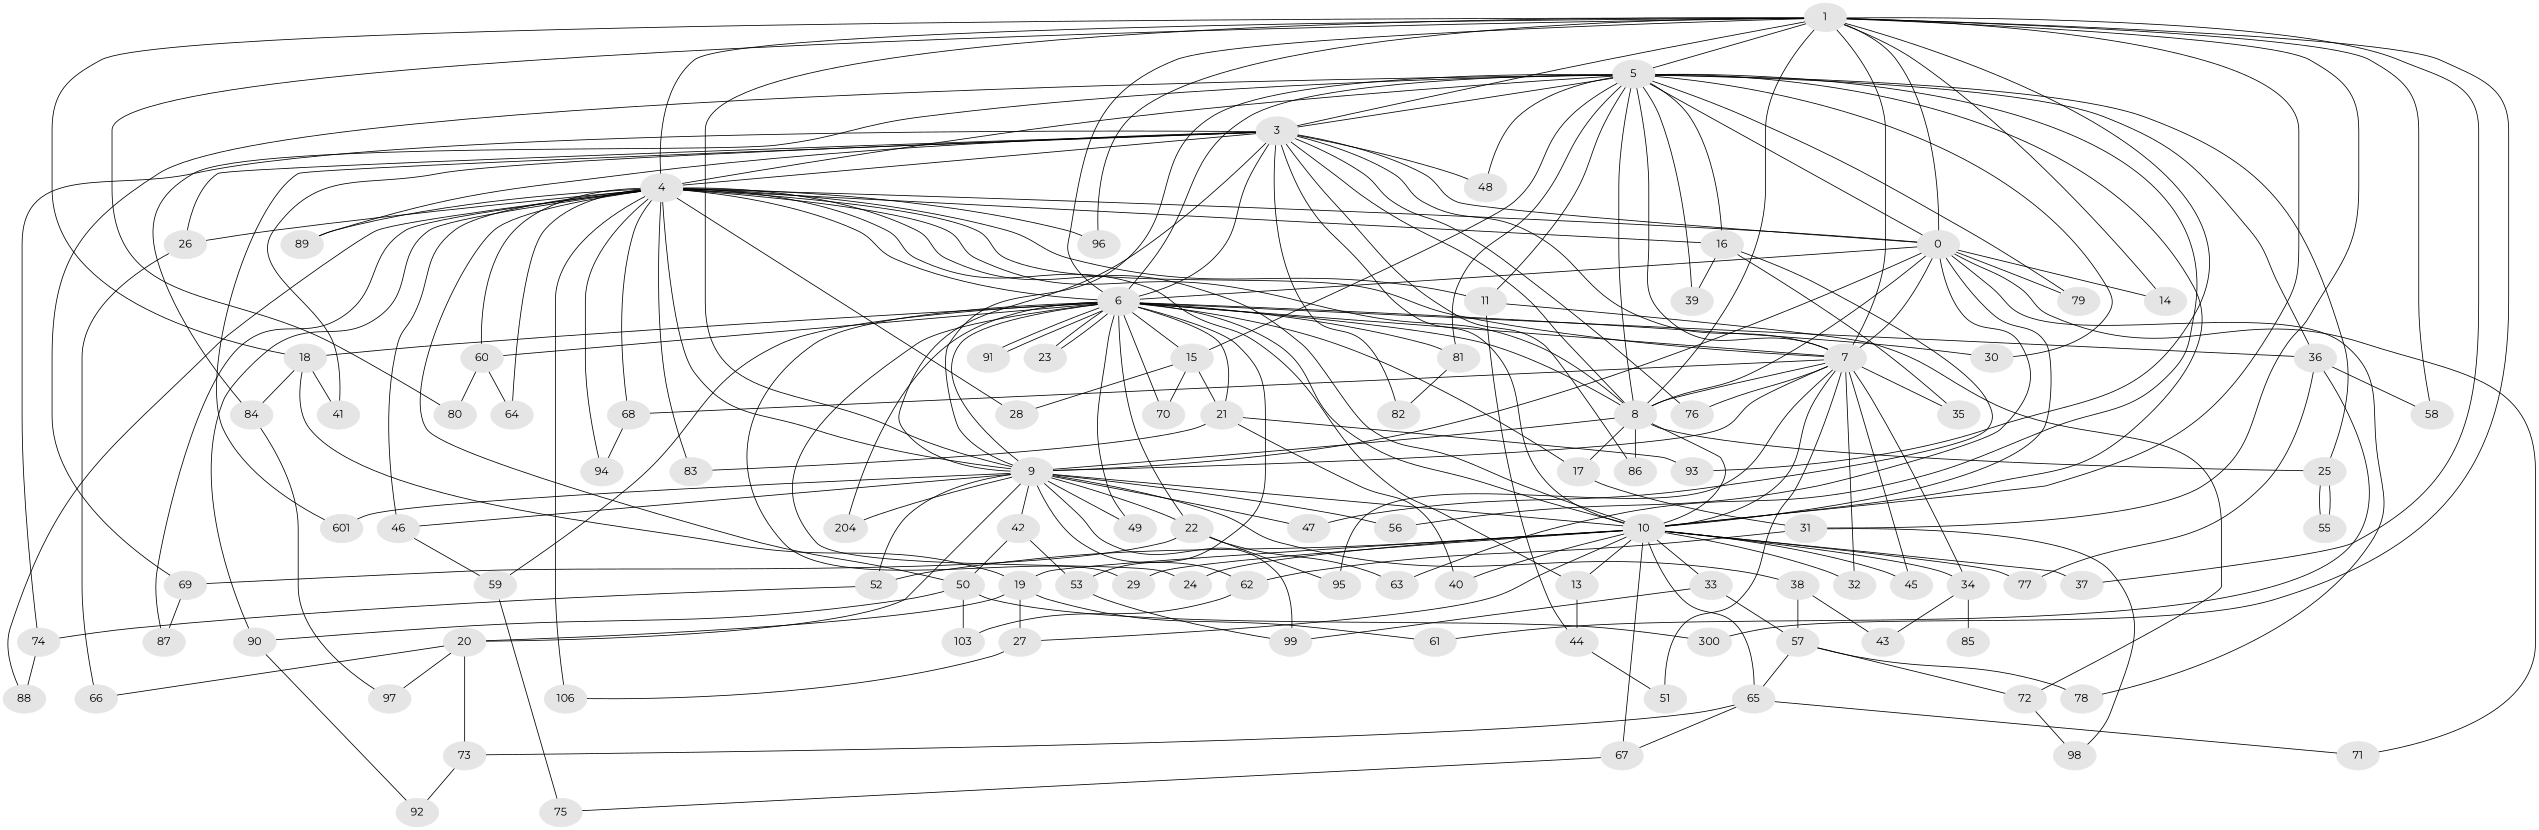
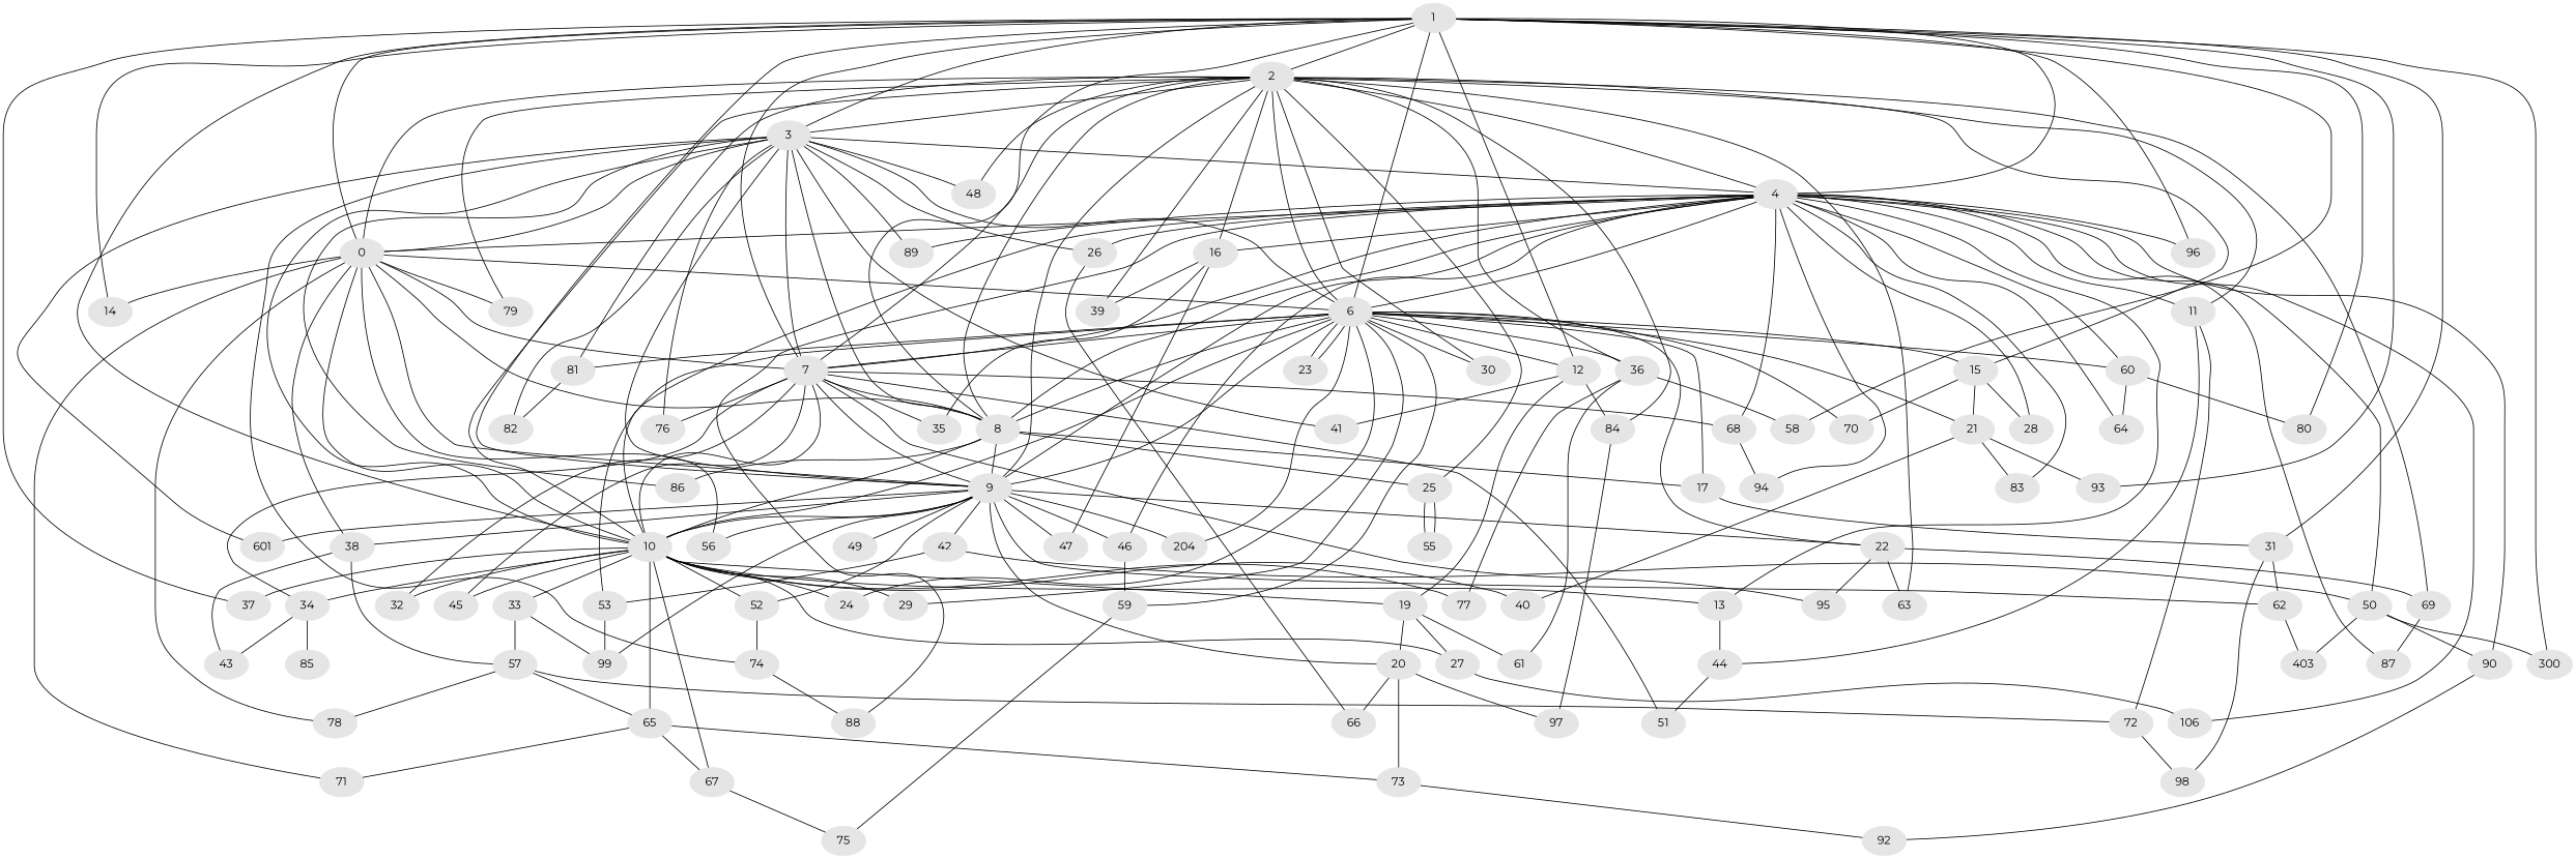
  graph {
    fontname=Montserrat
    node [color=gray90 fontname=Montserrat style=filled]
    edge [fontname=Montserrat]
    1
-   2 [label=5]
+   2
    3
    4
    n5 [label=0]
    6
    7
    8
    9
    10
-   12 [label=18]
+   12
    14
    31
    37
    58
    80
    93
    96
    n19 [label=300]
    11
    15
    16
    25
    30
    36
    39
    48
    63
    69
    79
    81
    84
    26
    41
    74
    76
    82
    86
    89
    n40 [label=601]
    13
    28
    46
    50
    60
    64
    68
    83
    87
    88
    90
    94
    n53 [label=106]
    38
    56
    71
    78
    17
    21
    22
    23
    24
    29
    49
    53
    59
    70
-   91
    n69 [label=204]
    32
    34
    35
    45
    51
    95
    20
    42
    47
    52
    62
    99
    33
    19
    27
    40
    65
    67
    77
    98
    44
    72
    55
    61
    97
    66
-   103
+   103 [label=403]
    92
    57
    43
    75
    85
    73
    1 -- 2
    1 -- 3
    1 -- 4
    1 -- n5
    1 -- 6
    1 -- 7
    1 -- 8
    1 -- 9
    1 -- 10
    1 -- 12
    1 -- 14
    1 -- 31
    1 -- 37
    1 -- 58
    1 -- 80
    1 -- 93
    1 -- 96
    1 -- n19
    2 -- 3
    2 -- 4
    2 -- n5
    2 -- 6
    2 -- 7
    2 -- 8
    2 -- 9
    2 -- 10
    2 -- 11
    2 -- 15
    2 -- 16
    2 -- 25
    2 -- 30
    2 -- 36
    2 -- 39
    2 -- 48
    2 -- 63
    2 -- 69
    2 -- 79
    2 -- 81
    2 -- 84
    3 -- 4
    3 -- n5
    3 -- 6
    3 -- 7
    3 -- 8
    3 -- 9
    3 -- 10
    3 -- 48
    3 -- 26
    3 -- 41
    3 -- 74
    3 -- 76
    3 -- 82
    3 -- 86
    3 -- 89
    3 -- n40
    4 -- n5
    4 -- 6
    4 -- 7
    4 -- 8
    4 -- 9
    4 -- 10
    4 -- 96
    4 -- 11
    4 -- 16
    4 -- 26
    4 -- 89
    4 -- 13
    4 -- 28
    4 -- 46
    4 -- 50
    4 -- 60
    4 -- 64
    4 -- 68
    4 -- 83
    4 -- 87
    4 -- 88
    4 -- 90
    4 -- 94
    4 -- n53
    n5 -- 6
    n5 -- 7
    n5 -- 8
    n5 -- 9
    n5 -- 10
    n5 -- 14
    n5 -- 79
+   n5 -- 38
    n5 -- 56
    n5 -- 71
    n5 -- 78
    6 -- 7
    6 -- 8
    6 -- 9
    6 -- 10
    6 -- 12
    6 -- 15
    6 -- 30
    6 -- 36
    6 -- 81
    6 -- 60
    6 -- 17
    6 -- 21
    6 -- 22
    6 -- 23
    6 -- 23
    6 -- 24
    6 -- 29
-   6 -- 49
    6 -- 53
    6 -- 59
    6 -- 70
-   6 -- 91
-   6 -- 91
    6 -- n69
    7 -- 8
    7 -- 9
    7 -- 10
    7 -- 76
    7 -- 68
    7 -- 32
    7 -- 34
    7 -- 35
    7 -- 45
    7 -- 51
    7 -- 95
    8 -- 9
    8 -- 10
    8 -- 25
    8 -- 86
    8 -- 17
    9 -- 10
    9 -- n40
    9 -- 46
    9 -- 38
    9 -- 56
    9 -- 22
    9 -- 49
    9 -- n69
    9 -- 20
    9 -- 42
    9 -- 47
    9 -- 52
    9 -- 62
    9 -- 99
    10 -- 37
    10 -- 13
    10 -- 24
    10 -- 29
    10 -- 32
    10 -- 34
    10 -- 45
    10 -- 52
    10 -- 33
    10 -- 19
    10 -- 27
    10 -- 40
    10 -- 65
    10 -- 67
    10 -- 77
    12 -- 84
    12 -- 41
    12 -- 19
    31 -- 62
    31 -- 98
    11 -- 44
    11 -- 72
    15 -- 28
    15 -- 21
    15 -- 70
    16 -- 39
    16 -- 35
    16 -- 47
    25 -- 55
    25 -- 55
    36 -- 58
    36 -- 77
    36 -- 61
    69 -- 87
    81 -- 82
    84 -- 97
    26 -- 66
    74 -- 88
    13 -- 44
    46 -- 59
    50 -- n19
    50 -- 90
    50 -- 103
    60 -- 80
    60 -- 64
    68 -- 94
    90 -- 92
    38 -- 57
    38 -- 43
    17 -- 31
    21 -- 93
    21 -- 83
    21 -- 40
    22 -- 63
    22 -- 69
    22 -- 95
    53 -- 99
    59 -- 75
    34 -- 43
    34 -- 85
    20 -- 97
    20 -- 66
    20 -- 73
    42 -- 50
    42 -- 53
    52 -- 74
    62 -- 103
    33 -- 99
    33 -- 57
    19 -- 20
    19 -- 27
    19 -- 61
    27 -- n53
    65 -- 71
    65 -- 67
    65 -- 73
    67 -- 75
    44 -- 51
    72 -- 98
    57 -- 78
    57 -- 65
    57 -- 72
    73 -- 92
  }
